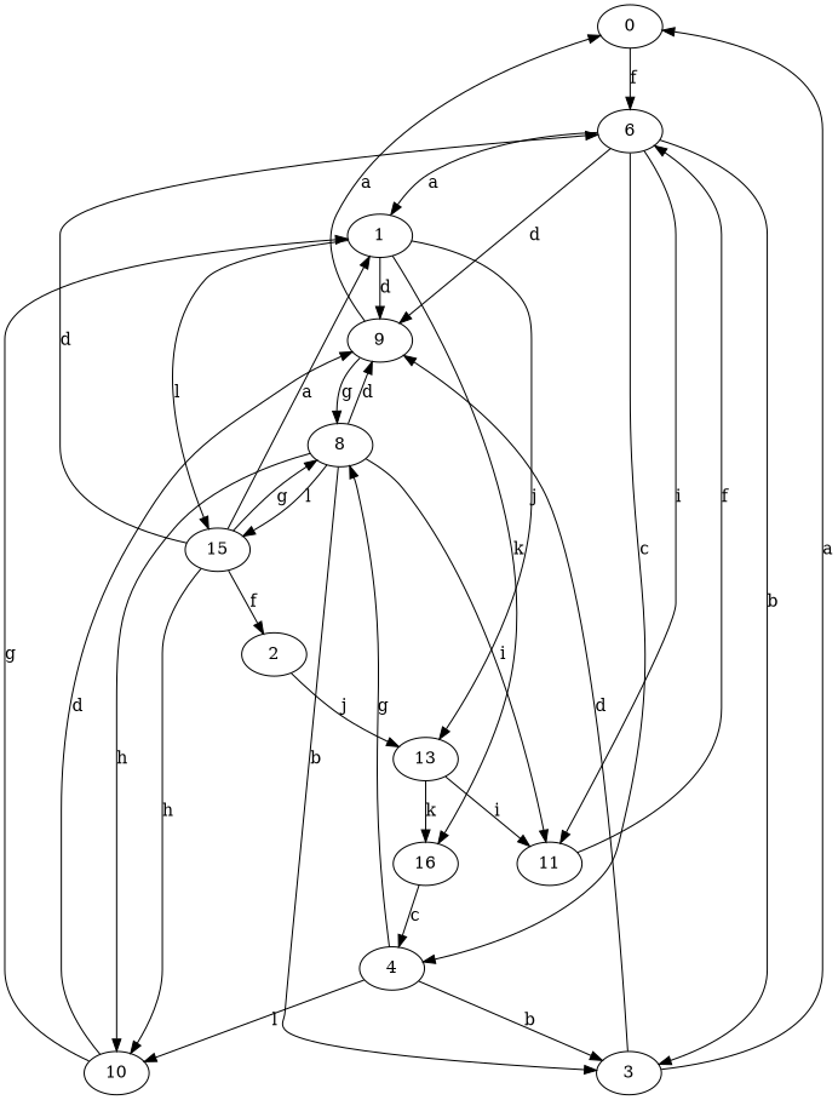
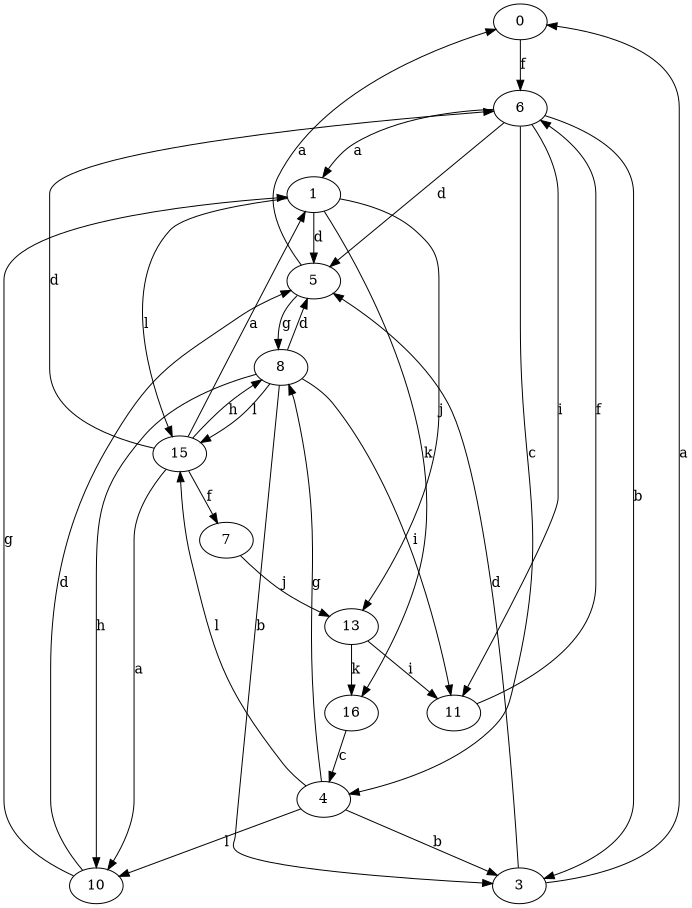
  strict digraph {
    0
    6
    1
-   5 [label=9]
+   5
    3
    4
    11
    13
    n9 [label=16]
    15
    8
    10
-   7 [label=2]
+   7
    0 -> 6 [label=f]
    6 -> 1 [label=a]
    6 -> 5 [label=d]
    6 -> 3 [label=b]
    6 -> 4 [label=c]
    6 -> 11 [label=i]
    1 -> 5 [label=d]
    1 -> 13 [label=j]
    1 -> n9 [label=k]
    1 -> 15 [label=l]
    5 -> 0 [label=a]
    5 -> 8 [label=g]
    3 -> 0 [label=a]
    3 -> 5 [label=d]
    4 -> 3 [label=b]
+   4 -> 15 [label=l]
    4 -> 8 [label=g]
    4 -> 10 [label=l]
    11 -> 6 [label=f]
    13 -> 11 [label=i]
    13 -> n9 [label=k]
    n9 -> 4 [label=c]
    15 -> 6 [label=d]
    15 -> 1 [label=a]
-   15 -> 8 [label=g]
-   15 -> 10 [label=h]
+   15 -> 8 [label=h]
+   15 -> 10 [label=a]
    15 -> 7 [label=f]
    8 -> 5 [label=d]
    8 -> 3 [label=b]
    8 -> 11 [label=i]
    8 -> 15 [label=l]
    8 -> 10 [label=h]
    10 -> 1 [label=g]
    10 -> 5 [label=d]
    7 -> 13 [label=j]
  }
